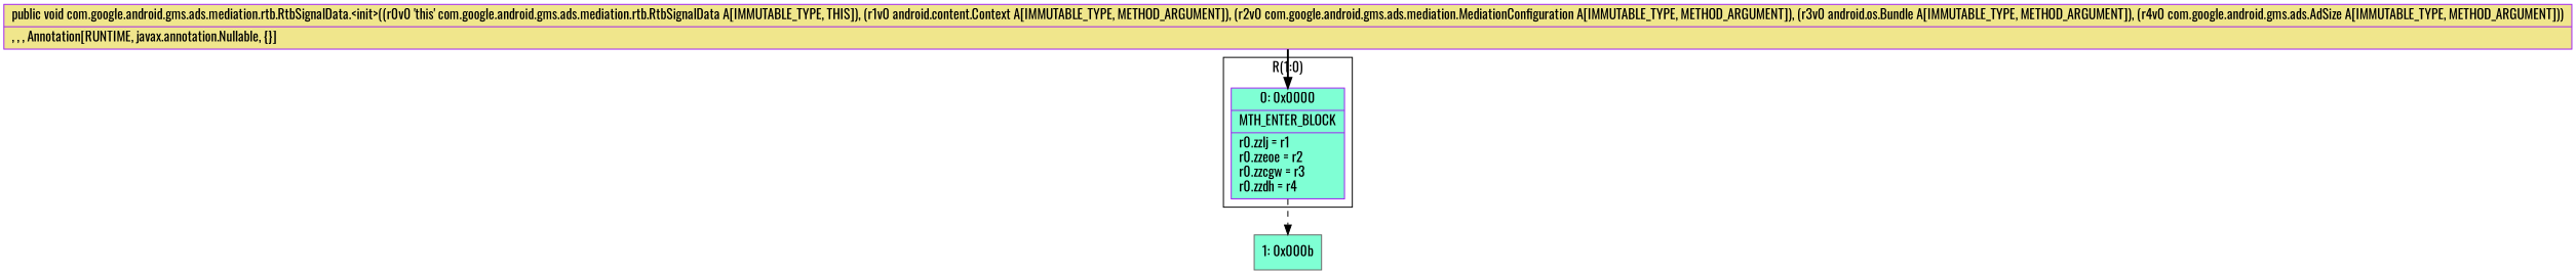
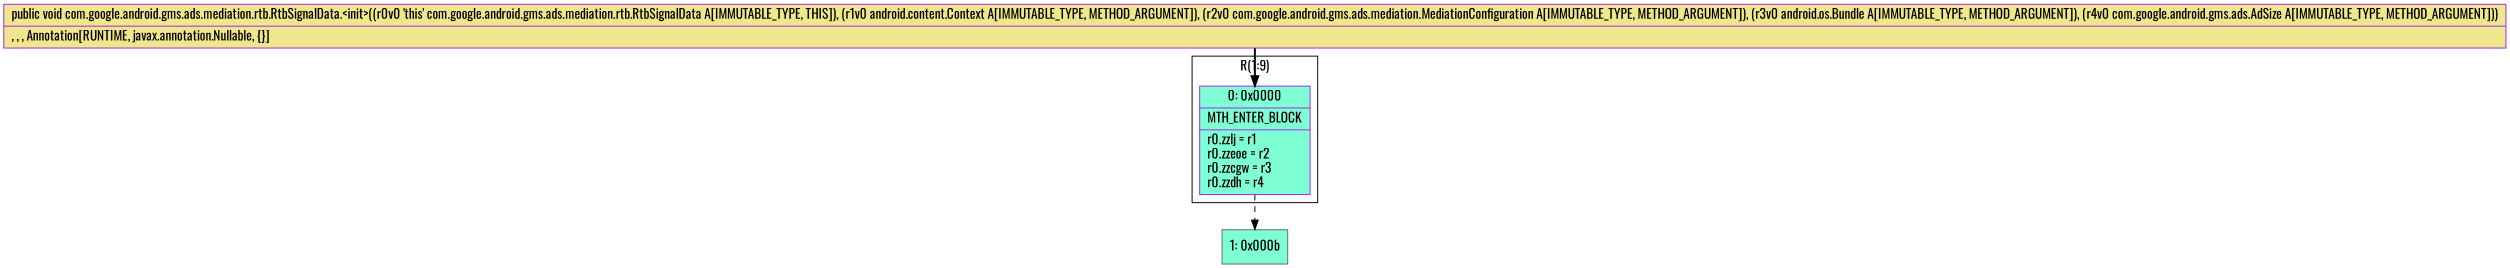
  digraph {
    fontname=Oswald
    node [color=purple shape=record style=filled fillcolor=aquamarine fontname=Oswald]
    edge [fontname=Oswald]
    n1 [label="{0\:\ 0x0000|MTH_ENTER_BLOCK\l|r0.zzlj = r1\lr0.zzeoe = r2\lr0.zzcgw = r3\lr0.zzdh = r4\l}"]
    n2 [color=gray40 label="{1\:\ 0x000b}"]
    n3 [label="{public void com.google.android.gms.ads.mediation.rtb.RtbSignalData.\<init\>((r0v0 'this' com.google.android.gms.ads.mediation.rtb.RtbSignalData A[IMMUTABLE_TYPE, THIS]), (r1v0 android.content.Context A[IMMUTABLE_TYPE, METHOD_ARGUMENT]), (r2v0 com.google.android.gms.ads.mediation.MediationConfiguration A[IMMUTABLE_TYPE, METHOD_ARGUMENT]), (r3v0 android.os.Bundle A[IMMUTABLE_TYPE, METHOD_ARGUMENT]), (r4v0 com.google.android.gms.ads.AdSize A[IMMUTABLE_TYPE, METHOD_ARGUMENT]))  | , , , Annotation[RUNTIME, javax.annotation.Nullable, \{\}]\l}" fillcolor=khaki]
    subgraph cluster_1 {
-     label="R(1:0)"
+     label="R(1:9)"
      n1
    }
    n1 -> n2 [style=dashed]
    n3 -> n1 [style=bold]
  }
